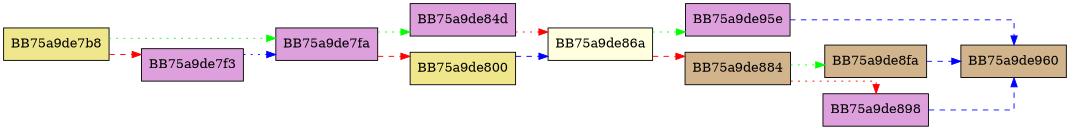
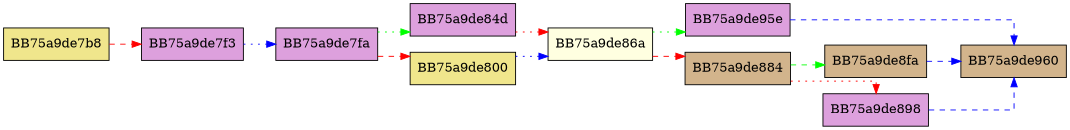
  digraph {
    rankdir=LR
    splines=ortho
    node [fillcolor=plum shape=box style=filled]
    edge [color=red style=dotted]
    BB75a9de7b8 [fillcolor=khaki]
    BB75a9de7fa
    BB75a9de7f3
    BB75a9de84d
    BB75a9de800 [fillcolor=khaki]
    BB75a9de86a [fillcolor=lightyellow]
    BB75a9de95e
    BB75a9de884 [fillcolor=tan]
    BB75a9de960 [fillcolor=tan]
    BB75a9de8fa [fillcolor=tan]
    BB75a9de898
-   BB75a9de7b8 -> BB75a9de7fa [color=green]
    BB75a9de7b8 -> BB75a9de7f3 [style=dashed]
    BB75a9de7fa -> BB75a9de84d [color=green]
    BB75a9de7fa -> BB75a9de800 [style=dashed]
    BB75a9de7f3 -> BB75a9de7fa [color=blue]
    BB75a9de84d -> BB75a9de86a
-   BB75a9de800 -> BB75a9de86a [color=blue style=dashed]
+   BB75a9de800 -> BB75a9de86a [color=blue]
    BB75a9de86a -> BB75a9de95e [color=green]
    BB75a9de86a -> BB75a9de884 [style=dashed]
    BB75a9de95e -> BB75a9de960 [color=blue style=dashed]
-   BB75a9de884 -> BB75a9de8fa [color=green]
+   BB75a9de884 -> BB75a9de8fa [color=green style=dashed]
    BB75a9de884 -> BB75a9de898
    BB75a9de8fa -> BB75a9de960 [color=blue style=dashed]
    BB75a9de898 -> BB75a9de960 [color=blue style=dashed]
  }
